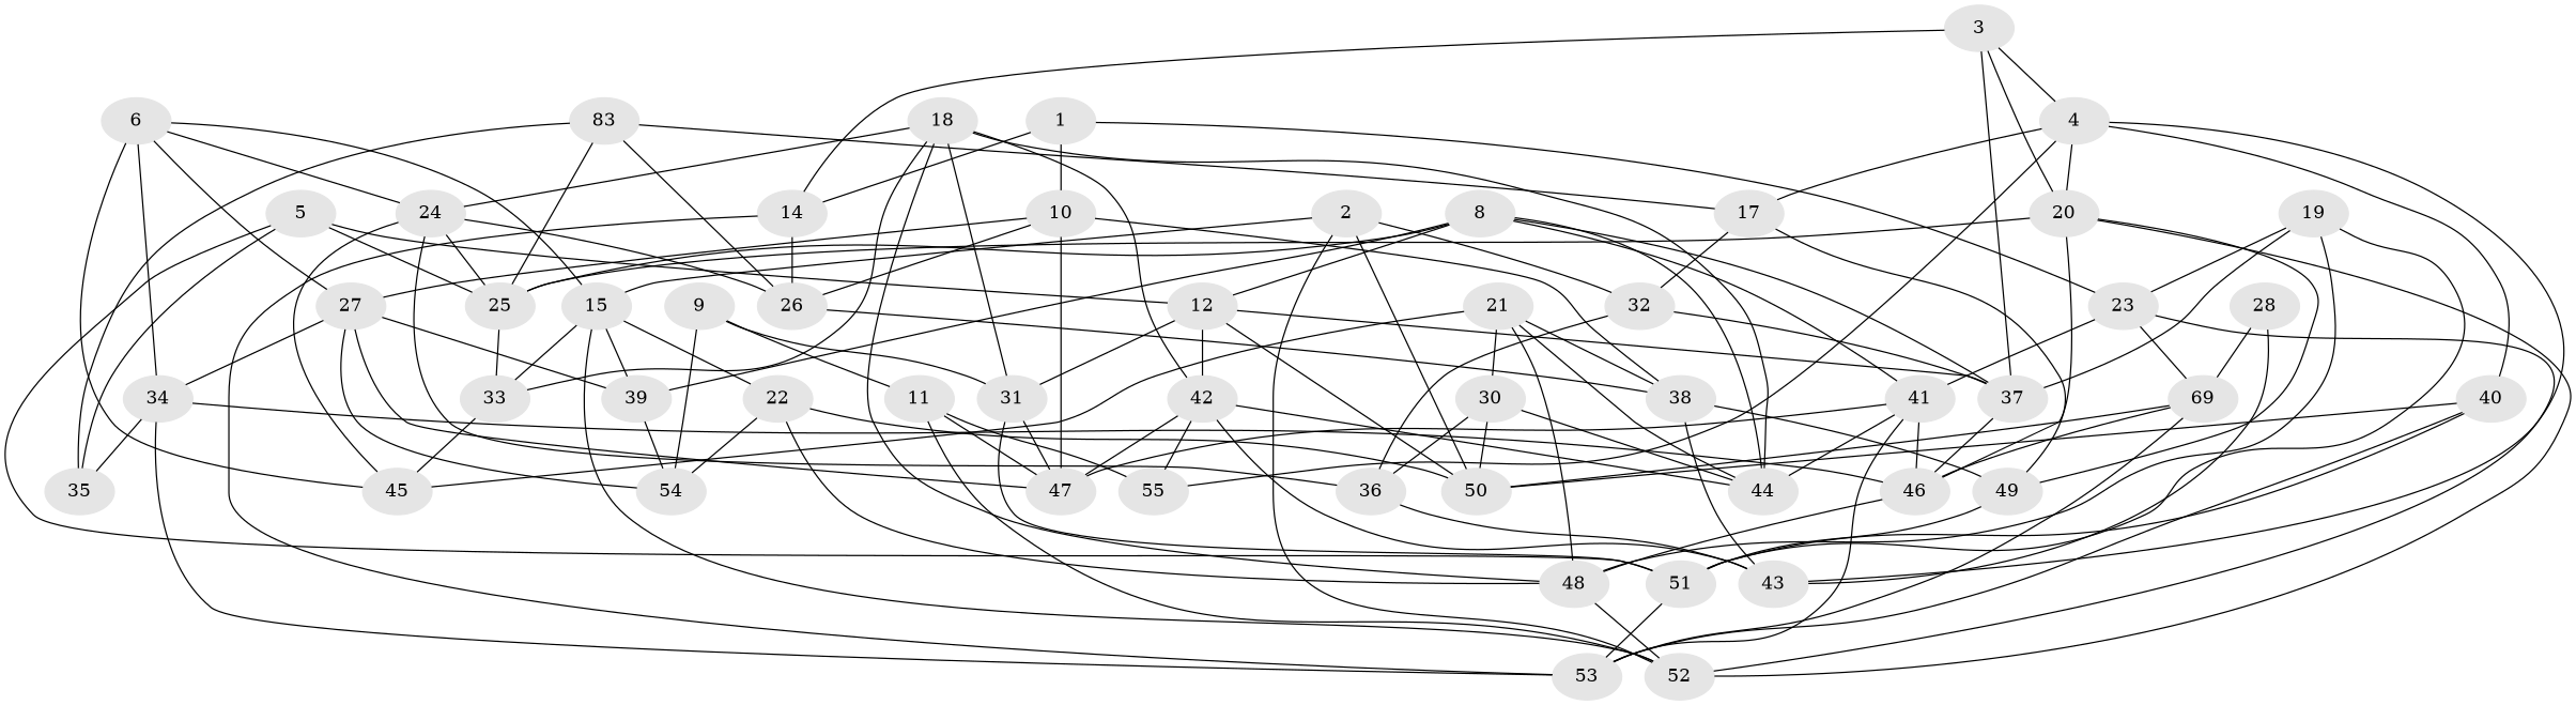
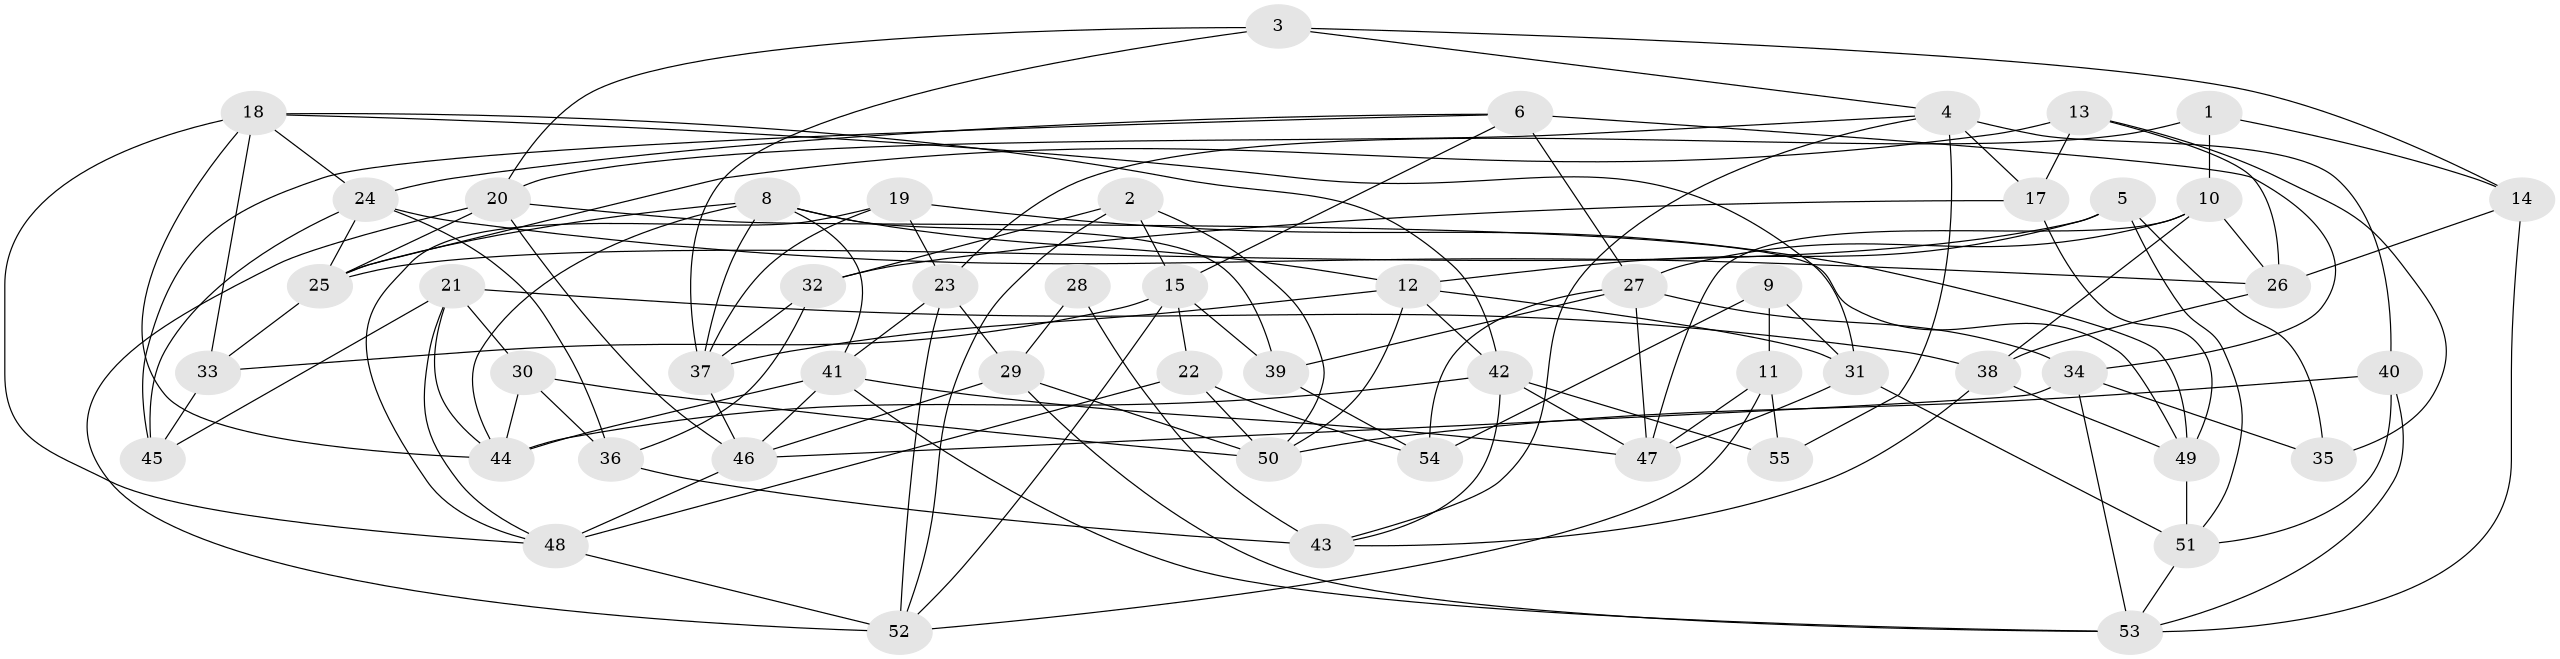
  graph {
    node [color=gray90 style=filled]
    edge [weight=1.0]
    1
    10
    14
    23
    27
    26
    38
    47
    53
    52
    41
-   29 [label=69]
+   29
    2
    15
    32
    50
    39
    22
    33
    37
    36
    3
    4
    20
    17
    40
    43
    55
    25
    49
    46
    51
    5
    12
    35
    31
    42
    6
    24
    34
    45
    54
    11
    8
    44
    9
-   13 [label=83]
+   13
    48
    18
    19
    21
    30
    28
    1 -- 10
    1 -- 14
    1 -- 23
    10 -- 27
    10 -- 26 [weight=2.0]
    10 -- 38
    10 -- 47
    14 -- 26
    14 -- 53
    23 -- 52
    23 -- 41
    23 -- 29
    27 -- 47
    27 -- 39
    27 -- 34
    27 -- 54
    26 -- 38
    38 -- 43
    38 -- 49
    41 -- 47
    41 -- 53
    41 -- 46
    41 -- 44
    29 -- 53
    29 -- 50
    29 -- 46
    2 -- 52
    2 -- 15
    2 -- 32
    2 -- 50
    15 -- 52
    15 -- 39
    15 -- 22
    15 -- 33
    32 -- 37
    32 -- 36
    39 -- 54
    22 -- 50
    22 -- 54
    22 -- 48
    33 -- 45
    37 -- 46
    36 -- 43
    3 -- 14
    3 -- 37
    3 -- 4
    3 -- 20
    4 -- 20
    4 -- 17
    4 -- 40
    4 -- 43
    4 -- 55
    20 -- 52
    20 -- 25
    20 -- 49
    20 -- 46
    17 -- 32
    17 -- 49
    40 -- 53
    40 -- 50
    40 -- 51
    25 -- 33
    49 -- 51 [weight=2.0]
    46 -- 48
    51 -- 53
    5 -- 25
    5 -- 51
    5 -- 12
    5 -- 35
    12 -- 50
    12 -- 37
    12 -- 31
    12 -- 42
    31 -- 47
    31 -- 51
    42 -- 47
    42 -- 43
    42 -- 55
    42 -- 44
    6 -- 27
    6 -- 15
    6 -- 24
    6 -- 34
    6 -- 45
    24 -- 26
    24 -- 36
    24 -- 25
    24 -- 45
    34 -- 53
    34 -- 46
    34 -- 35 [weight=2.0]
    11 -- 47
    11 -- 52
    11 -- 55 [weight=2.0]
    8 -- 41
    8 -- 39
    8 -- 37
    8 -- 25
    8 -- 12
    8 -- 44
    9 -- 31 [weight=2.0]
    9 -- 54
    9 -- 11
    13 -- 26
    13 -- 17
    13 -- 25
    13 -- 35
    48 -- 52
    18 -- 33
    18 -- 31
    18 -- 42
    18 -- 24
    18 -- 44
    18 -- 48
    19 -- 23
    19 -- 37
-   19 -- 51
+   19 -- 49
    19 -- 48
    21 -- 38 [weight=2.0]
    21 -- 45
    21 -- 44
    21 -- 48
    21 -- 30
    30 -- 50
    30 -- 36
    30 -- 44
    28 -- 29 [weight=2.0]
    28 -- 43 [weight=2.0]
  }
